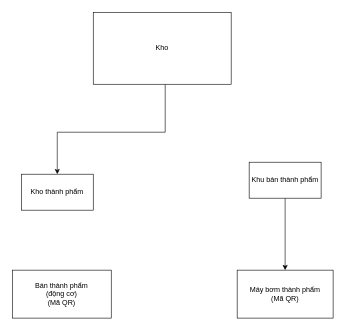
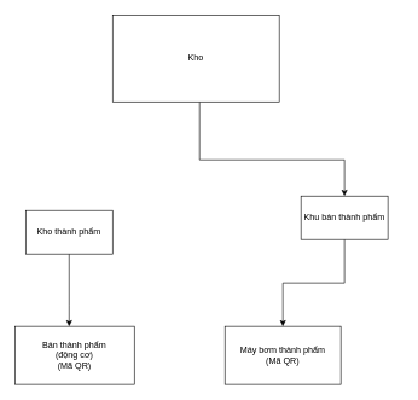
  <mxCell id="0" />
  <mxCell id="1" parent="0" />
- <mxCell id="2" style="edgeStyle=orthogonalEdgeStyle;rounded=0;orthogonalLoop=1;jettySize=auto;html=1;" edge="1" parent="1" source="4" target="6"><mxGeometry relative="1" as="geometry"><Array as="points"><mxPoint x="275" y="220" /><mxPoint x="95" y="220" /></Array></mxGeometry></mxCell>
+ <mxCell id="3" style="edgeStyle=orthogonalEdgeStyle;rounded=0;orthogonalLoop=1;jettySize=auto;html=1;entryX=0.5;entryY=0;entryDx=0;entryDy=0;" edge="1" parent="1" source="4" target="8"><mxGeometry relative="1" as="geometry"><Array as="points"><mxPoint x="275" y="220" /><mxPoint x="475" y="220" /></Array></mxGeometry></mxCell>
  <mxCell id="4" value="Kho" style="rounded=0;whiteSpace=wrap;html=1;" vertex="1" parent="1"><mxGeometry x="155" y="20" width="230" height="120" as="geometry" /></mxCell>
+ <mxCell id="5" value="" style="edgeStyle=orthogonalEdgeStyle;rounded=0;orthogonalLoop=1;jettySize=auto;html=1;" edge="1" parent="1" source="6" target="9"><mxGeometry relative="1" as="geometry"><Array as="points"><mxPoint x="95" y="420" /><mxPoint x="95" y="420" /></Array></mxGeometry></mxCell>
  <mxCell id="6" value="Kho thành phẩm" style="rounded=0;whiteSpace=wrap;html=1;" vertex="1" parent="1"><mxGeometry x="35" y="290" width="120" height="60" as="geometry" /></mxCell>
  <mxCell id="7" value="" style="edgeStyle=orthogonalEdgeStyle;rounded=0;orthogonalLoop=1;jettySize=auto;html=1;" edge="1" parent="1" source="8" target="10"><mxGeometry relative="1" as="geometry" /></mxCell>
  <mxCell id="8" value="Khu bán thành phẩm" style="rounded=0;whiteSpace=wrap;html=1;" vertex="1" parent="1"><mxGeometry x="415" y="270" width="120" height="60" as="geometry" /></mxCell>
  <mxCell id="9" value="Bán thành phẩm&lt;div&gt;(động cơ)&lt;br&gt;(Mã QR)&lt;/div&gt;" style="whiteSpace=wrap;html=1;rounded=0;" vertex="1" parent="1"><mxGeometry x="20" y="450" width="165" height="80" as="geometry" /></mxCell>
- <mxCell id="10" value="Máy bơm thành phẩm&lt;br&gt;(Mã QR)" style="whiteSpace=wrap;html=1;rounded=0;" vertex="1" parent="1"><mxGeometry x="395" y="450" width="160" height="80" as="geometry" /></mxCell>
+ <mxCell id="10" value="Máy bơm thành phẩm&lt;br&gt;(Mã QR)" style="whiteSpace=wrap;html=1;rounded=0;" vertex="1" parent="1"><mxGeometry x="310" y="450" width="160" height="80" as="geometry" /></mxCell>
